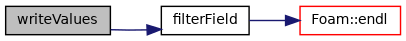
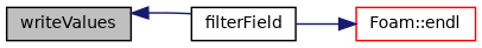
  digraph {
    rankdir=LR
    node [color=black fontname=Helvetica fontsize=10 shape=record]
    edge [color=midnightblue fontname=Helvetica fontsize=10 labelfontname=Helvetica labelfontsize=10 style=solid]
    n1 [fillcolor=grey75 fontcolor=black height=0.2 label=writeValues style=filled width=0.4]
    n2 [height=0.2 label=filterField width=0.4]
    n3 [color=red height=0.2 label="Foam::endl" width=0.4]
-   n1 -> n2
+   n2 -> n1
    n2 -> n3
  }
